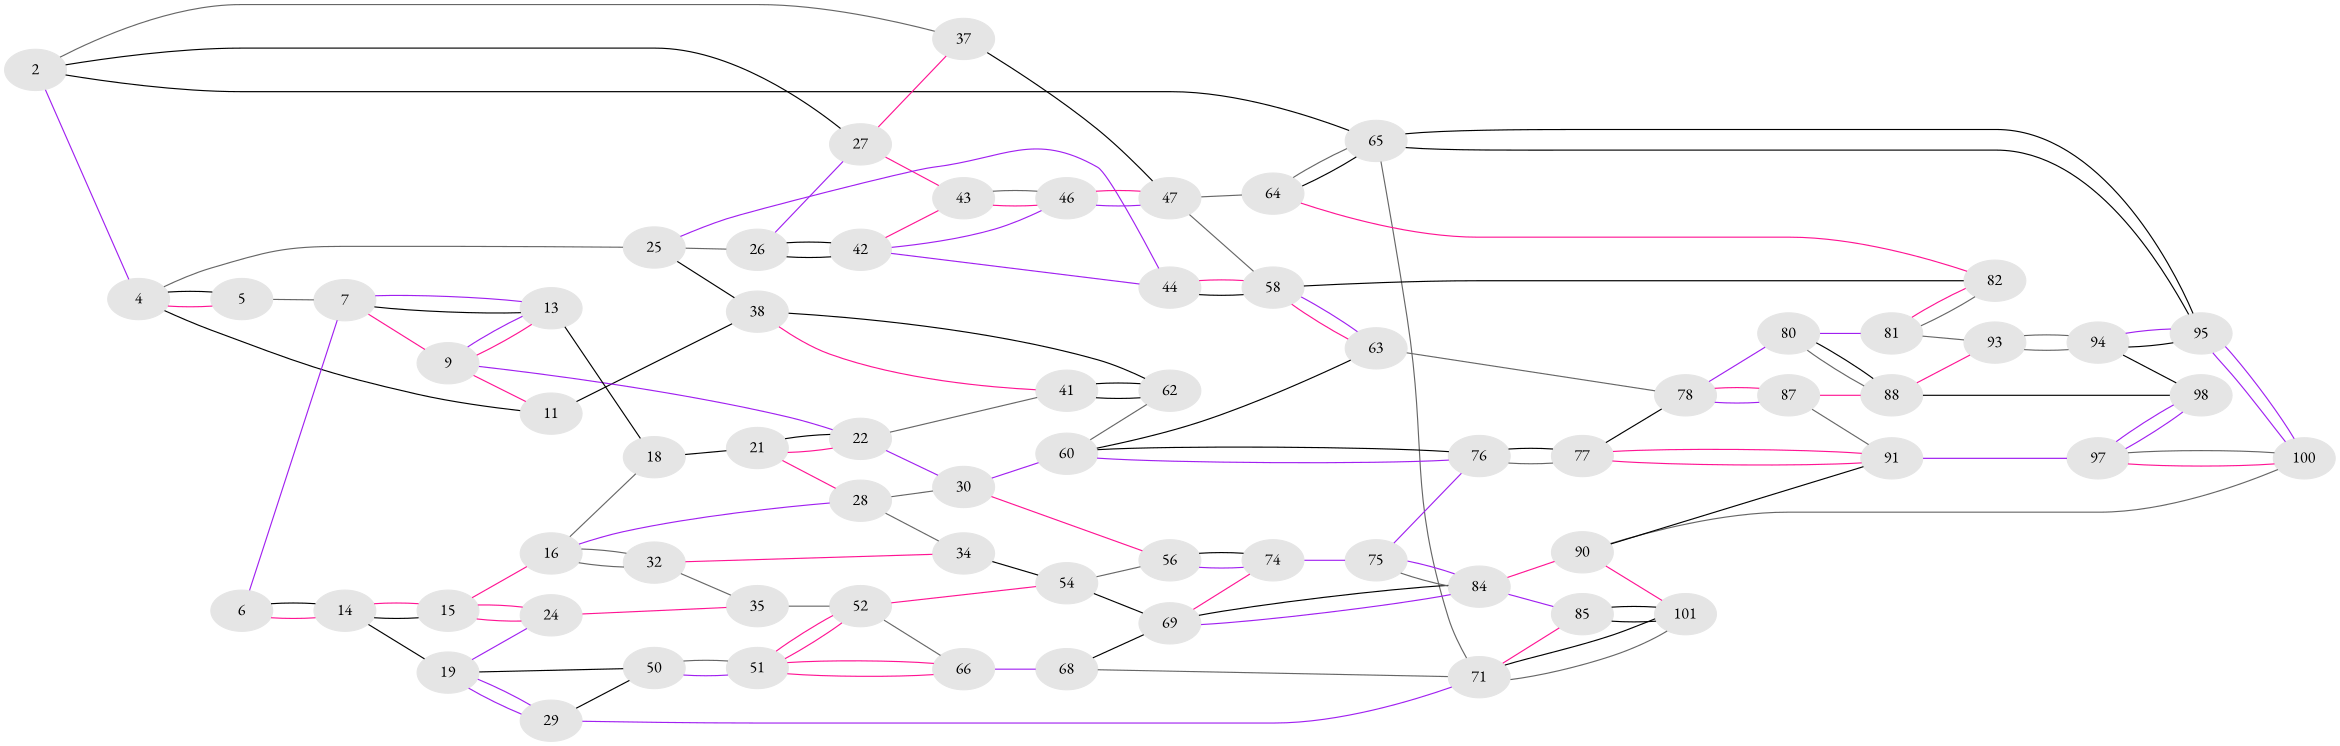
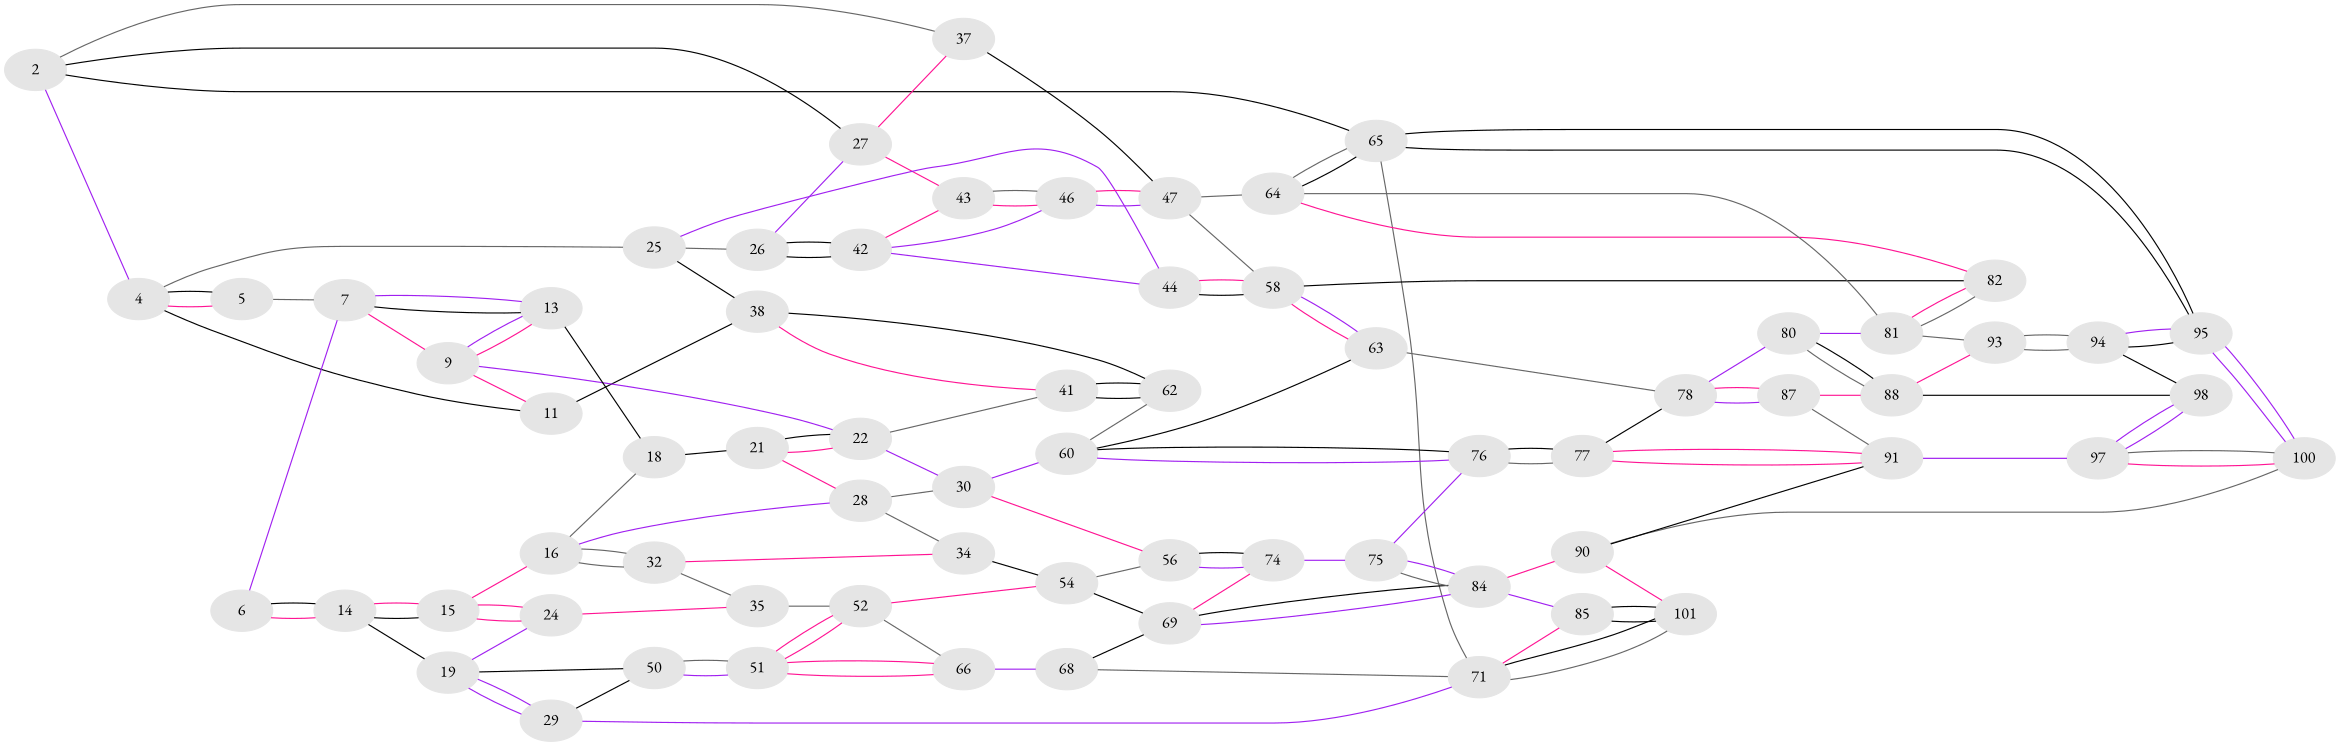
  graph {
    fontname="EB Garamond"
    rankdir=LR
    node [color=gray90 fontname="EB Garamond" style=filled]
    edge [color=black fontname="EB Garamond"]
    2 [super="+3"]
    4 [super="+12"]
    27 [super="+36"]
    37
    65
    7 [super="+8"]
    6
    14
    n9 [label=29]
    50
    71 [super="+72"]
    5
    11
    25 [super="+40"]
    43
    47 [super="+48"]
    95
    38 [super="+39"]
    26
    44
    9 [super="+10"]
    13
    15
    19 [super="+23"]
    22 [super="+31"]
    18
    30 [super="+57"]
    41
    62
    21
    16 [super="+17"]
    24
    28 [super="+29"]
    32 [super="+33"]
    35 [super="+49"]
    34
    51
    85
    101
    56
    60 [super="+61"]
    52 [super="+53"]
    42 [super="+45"]
    58 [super="+59"]
    46
    54 [super="+55"]
    74
    63
    76
    69 [super="+70"]
    66 [super="+67"]
    64 [super="+83"]
    82
    81 [super="+89"]
    68 [super="+73"]
    84 [super="+86"]
    75
    78 [super="+79"]
    77
    80
    87
    93
    100
    90 [super="+99"]
    91 [super="+96"]
    97
    88 [super="+92"]
    98
    94
    2 -- 4 [color=purple]
    2 -- 27
    2 -- 37 [color=gray40]
    2 -- 65
    4 -- 5 [color=deeppink]
    4 -- 5
    4 -- 11
    4 -- 25 [color=gray40]
    27 -- 37 [color=deeppink]
    27 -- 43 [color=deeppink]
    37 -- 47
    65 -- 71 [color=gray40]
    65 -- 95
    65 -- 95
    7 -- 9 [color=deeppink]
    7 -- 13
    7 -- 13 [color=purple]
    6 -- 7 [color=purple]
    6 -- 14 [color=deeppink]
    6 -- 14
    14 -- 15
    14 -- 15 [color=deeppink]
    14 -- 19
    n9 -- 50
    n9 -- 71 [color=purple]
    50 -- 51 [color=purple]
    50 -- 51 [color=gray40]
    71 -- 85 [color=deeppink]
    71 -- 101 [color=gray40]
    71 -- 101
    5 -- 7 [color=gray40]
    11 -- 38
    25 -- 38
    25 -- 26 [color=gray40]
    25 -- 44 [color=purple]
    43 -- 46 [color=deeppink]
    43 -- 46 [color=gray40]
    47 -- 58 [color=gray40]
    47 -- 64 [color=gray40]
    95 -- 100 [color=purple]
    95 -- 100 [color=purple]
    38 -- 41 [color=deeppink]
    38 -- 62
    26 -- 27 [color=purple]
    26 -- 42
    26 -- 42
    44 -- 58
    44 -- 58 [color=deeppink]
    9 -- 11 [color=deeppink]
    9 -- 13 [color=deeppink]
    9 -- 13 [color=purple]
    9 -- 22 [color=purple]
    13 -- 18
    15 -- 16 [color=deeppink]
    15 -- 24 [color=deeppink]
    15 -- 24 [color=deeppink]
    19 -- n9 [color=purple]
    19 -- n9 [color=purple]
    19 -- 50
    19 -- 24 [color=purple]
    22 -- 30 [color=purple]
    22 -- 41 [color=gray40]
    18 -- 21
    30 -- 56 [color=deeppink]
    30 -- 60 [color=purple]
    41 -- 62
    41 -- 62
    21 -- 22 [color=deeppink]
    21 -- 22
    21 -- 28 [color=deeppink]
    16 -- 18 [color=gray40]
    16 -- 28 [color=purple]
    16 -- 32 [color=gray40]
    16 -- 32 [color=gray40]
    24 -- 35 [color=deeppink]
    28 -- 30 [color=gray40]
    28 -- 34 [color=gray40]
    32 -- 35 [color=gray40 weight=2]
    32 -- 34 [color=deeppink]
    35 -- 52 [color=gray40]
    34 -- 54
    51 -- 52 [color=deeppink]
    51 -- 52 [color=deeppink]
    51 -- 66 [color=deeppink]
    51 -- 66 [color=deeppink]
    85 -- 101
    85 -- 101
    56 -- 74 [color=purple]
    56 -- 74
    60 -- 62 [color=gray40]
    60 -- 63
    60 -- 76 [color=purple]
    60 -- 76
    52 -- 54 [color=deeppink]
    52 -- 66 [color=gray40]
    42 -- 43 [color=deeppink]
    42 -- 44 [color=purple]
    42 -- 46 [color=purple]
    58 -- 63 [color=deeppink]
    58 -- 63 [color=purple]
    58 -- 82
    46 -- 47 [color=purple]
    46 -- 47 [color=deeppink]
    54 -- 56 [color=gray40]
    54 -- 69
    74 -- 75 [color=purple]
    63 -- 78 [color=gray40]
    76 -- 77 [color=gray40]
    76 -- 77
    69 -- 74 [color=deeppink]
    69 -- 84 [color=purple]
    69 -- 84
    66 -- 68 [color=purple weight=2]
    64 -- 65
    64 -- 65 [color=gray40]
    64 -- 82 [color=deeppink]
+   64 -- 81 [color=gray40]
    81 -- 82 [color=gray40]
    81 -- 82 [color=deeppink]
    81 -- 93 [color=gray40]
    68 -- 71 [color=gray40]
    68 -- 69
    84 -- 85 [color=purple]
    84 -- 90 [color=deeppink]
    75 -- 76 [color=purple]
    75 -- 84 [color=gray40]
    75 -- 84 [color=purple]
    78 -- 80 [color=purple]
    78 -- 87 [color=purple]
    78 -- 87 [color=deeppink]
    77 -- 78
    77 -- 91 [color=deeppink]
    77 -- 91 [color=deeppink]
    80 -- 81 [color=purple]
    80 -- 88 [color=gray40]
    80 -- 88
    87 -- 91 [color=gray40]
    87 -- 88 [color=deeppink]
    93 -- 94 [color=gray40]
    93 -- 94 [color=gray40]
    90 -- 101 [color=deeppink]
    90 -- 100 [color=gray40]
    90 -- 91
    91 -- 97 [color=purple]
    97 -- 100 [color=deeppink]
    97 -- 100 [color=gray40]
    97 -- 98 [color=purple]
    97 -- 98 [color=purple]
    88 -- 93 [color=deeppink]
    88 -- 98
    94 -- 95
    94 -- 95 [color=purple]
    94 -- 98
  }
